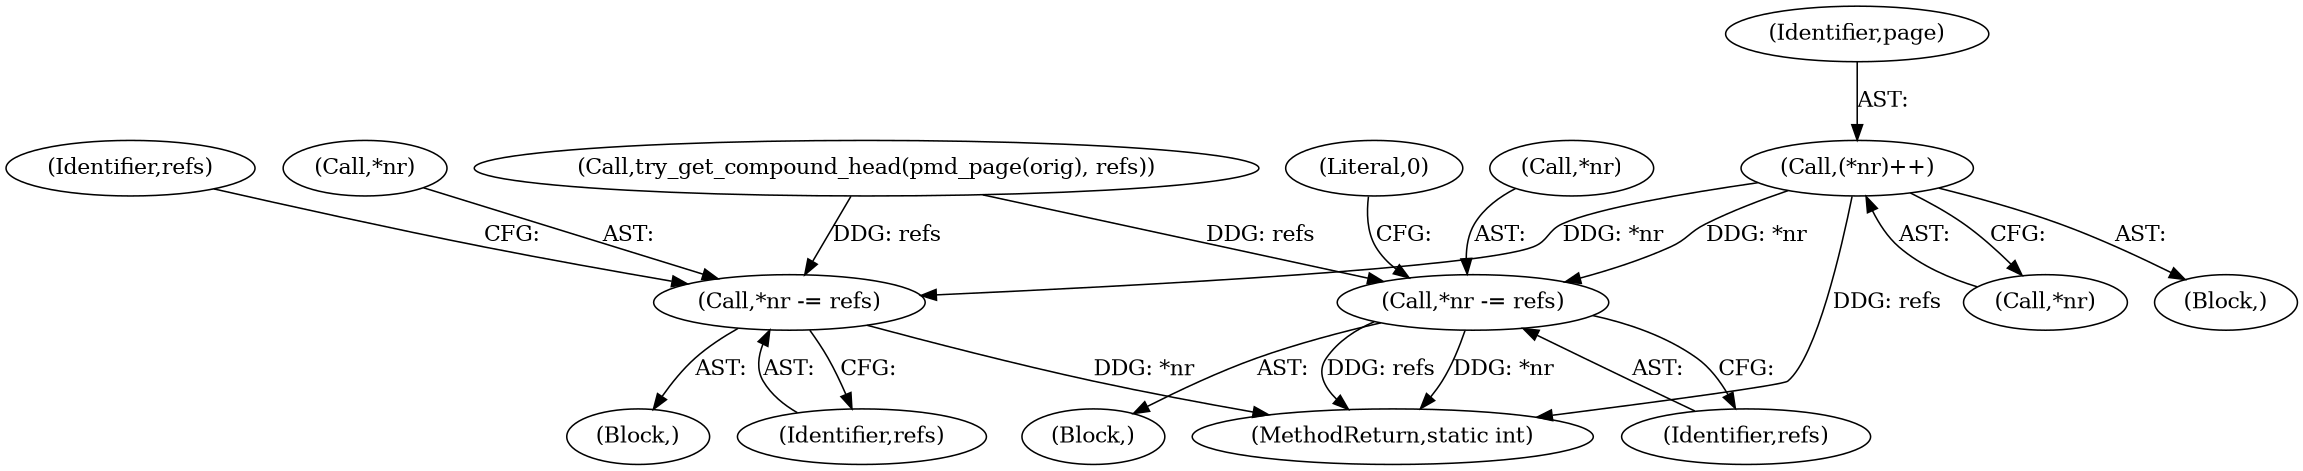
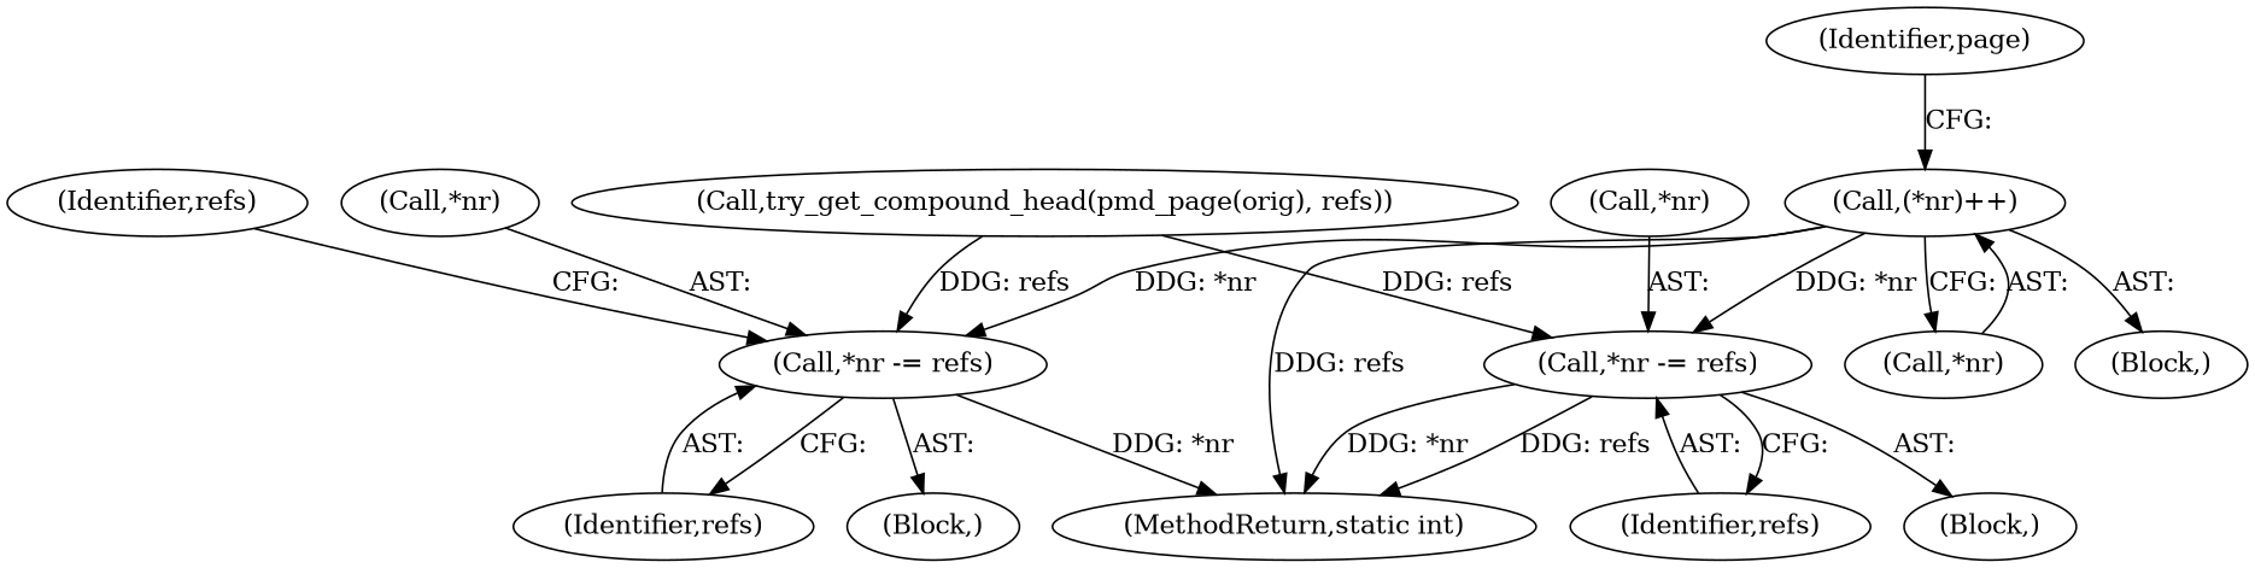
  digraph {
    n1 [label="(Call,(*nr)++)"]
    n2 [label="(Call,*nr -= refs)"]
    n3 [label="(Call,*nr -= refs)"]
    n4 [label="(Block,)"]
    n5 [label="(MethodReturn,static int)"]
    n6 [label="(Call,*nr)"]
    n7 [label="(Block,)"]
    n8 [label="(Identifier,refs)"]
    n9 [label="(Block,)"]
    n10 [label="(Identifier,refs)"]
    n11 [label="(Identifier,page)"]
-   n12 [label="(Literal,0)"]
    n13 [label="(Call,*nr)"]
    n14 [label="(Call,try_get_compound_head(pmd_page(orig), refs))"]
    n15 [label="(Call,*nr)"]
    n16 [label="(Identifier,refs)"]
    n1 -> n2 [label="DDG: *nr"]
    n1 -> n3 [label="DDG: *nr"]
    n1 -> n4 [label="AST: "]
    n1 -> n5 [label="DDG: refs"]
    n1 -> n6 [label="CFG: "]
    n2 -> n5 [label="DDG: *nr"]
    n2 -> n5 [label="DDG: refs"]
    n2 -> n7 [label="AST: "]
    n2 -> n8 [label="CFG: "]
    n3 -> n5 [label="DDG: *nr"]
    n3 -> n9 [label="AST: "]
    n3 -> n10 [label="CFG: "]
    n6 -> n1 [label="AST: "]
    n8 -> n2 [label="AST: "]
    n10 -> n3 [label="AST: "]
-   n11 -> n1 [label="AST: "]
-   n12 -> n2 [label="CFG: "]
+   n11 -> n1 [label="CFG: "]
    n13 -> n2 [label="AST: "]
    n14 -> n2 [label="DDG: refs"]
    n14 -> n3 [label="DDG: refs"]
    n15 -> n3 [label="AST: "]
    n16 -> n3 [label="CFG: "]
  }
